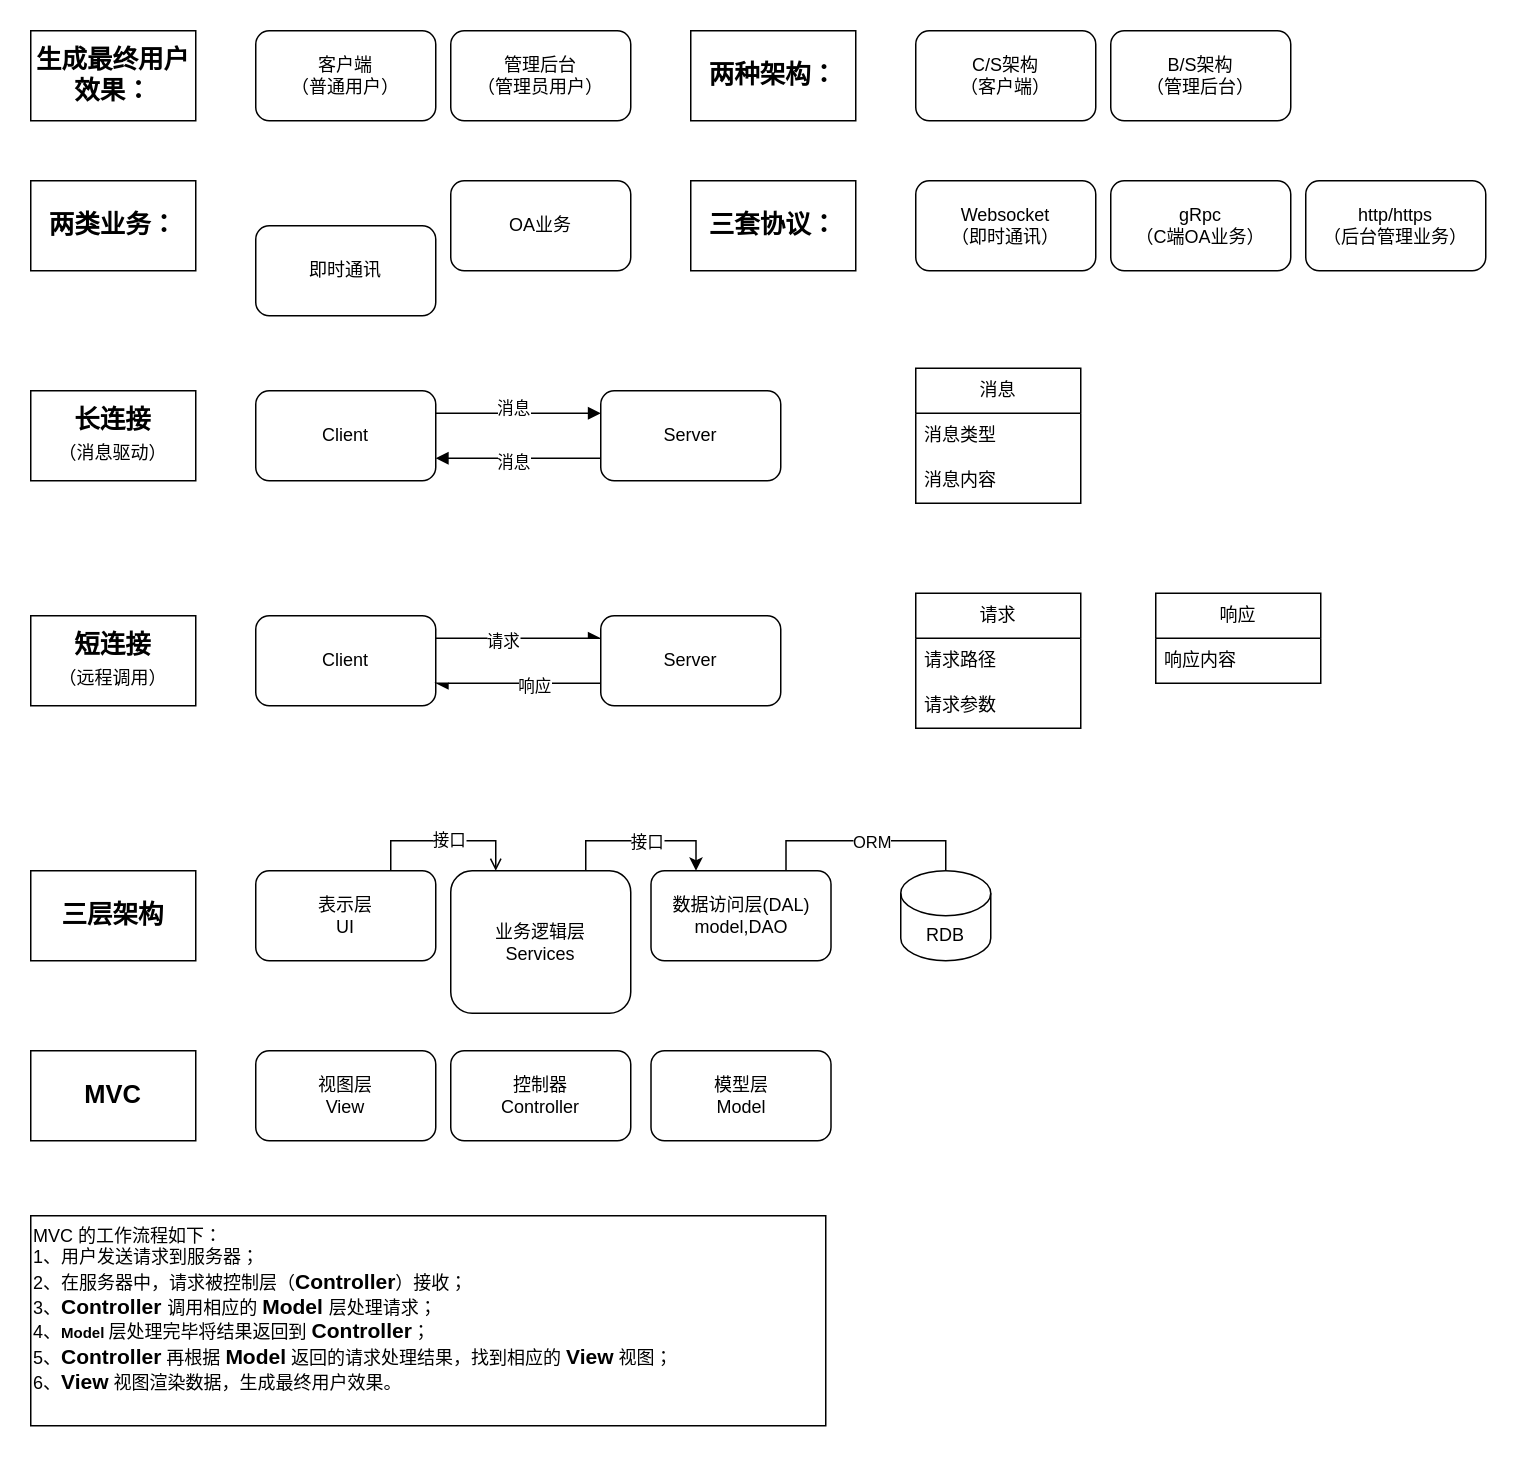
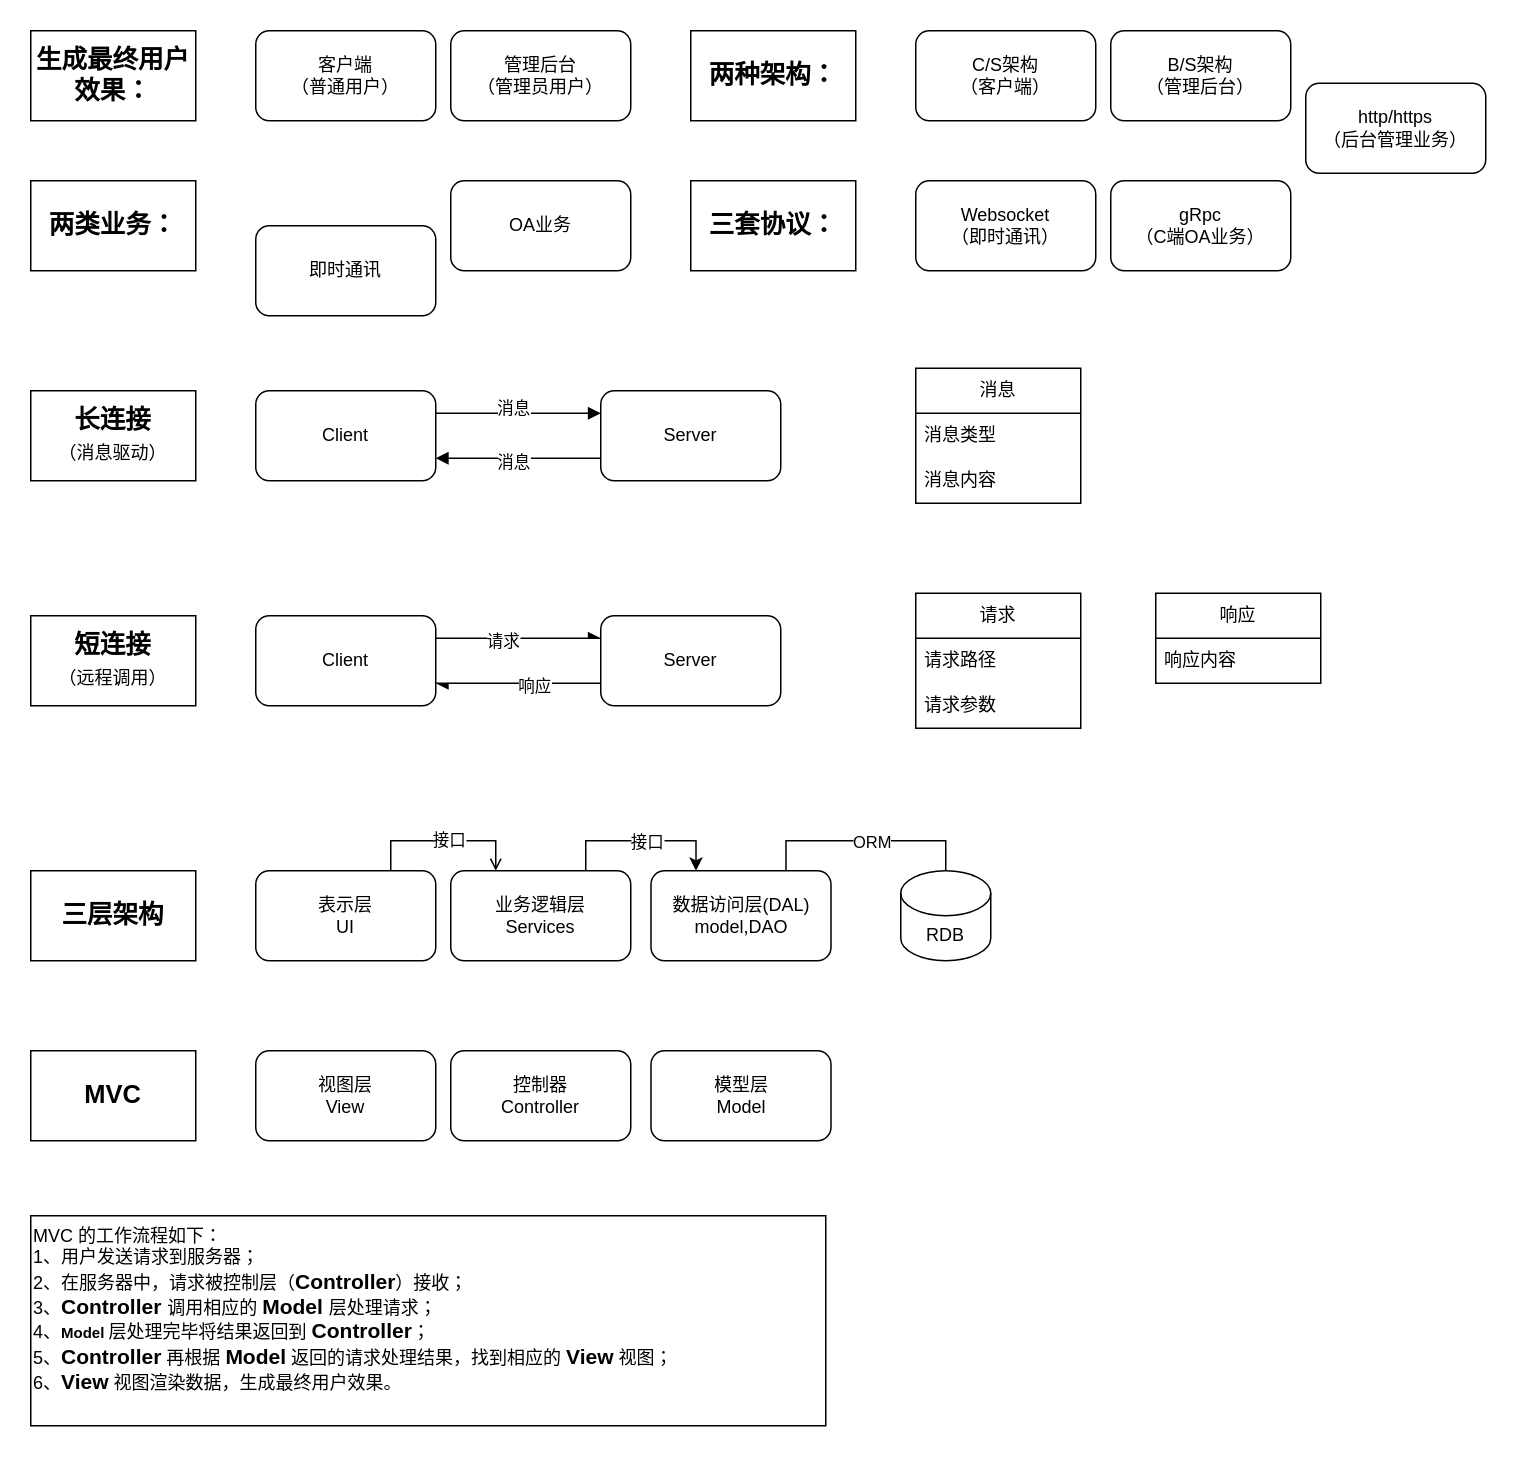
  <mxCell id="0" />
  <mxCell id="1" parent="0" />
  <mxCell id="2" value="客户端&lt;br&gt;（普通用户）" style="rounded=1;whiteSpace=wrap;html=1;" parent="1" vertex="1"><mxGeometry x="170" y="20" width="120" height="60" as="geometry" /></mxCell>
  <mxCell id="3" value="管理后台&lt;br&gt;（管理员用户）" style="rounded=1;whiteSpace=wrap;html=1;" parent="1" vertex="1"><mxGeometry x="300" y="20" width="120" height="60" as="geometry" /></mxCell>
  <mxCell id="4" value="生成最终用户效果：" style="text;strokeColor=default;align=center;fillColor=none;html=1;verticalAlign=middle;whiteSpace=wrap;rounded=0;fontSize=17;fontStyle=1;labelBorderColor=none;" parent="1" vertex="1"><mxGeometry y="20" width="110" height="60" as="geometry" x="20" /></mxCell>
  <mxCell id="5" value="两类业务：" style="text;strokeColor=default;align=center;fillColor=none;html=1;verticalAlign=middle;whiteSpace=wrap;rounded=0;fontSize=17;fontStyle=1;labelBorderColor=none;" parent="1" vertex="1"><mxGeometry y="120" width="110" height="60" as="geometry" x="20" /></mxCell>
  <mxCell id="6" value="即时通讯" style="rounded=1;whiteSpace=wrap;html=1;" parent="1" vertex="1"><mxGeometry x="170" y="150" width="120" height="60" as="geometry" /></mxCell>
  <mxCell id="7" value="OA业务" style="rounded=1;whiteSpace=wrap;html=1;" parent="1" vertex="1"><mxGeometry x="300" y="120" width="120" height="60" as="geometry" /></mxCell>
  <mxCell id="8" value="两种架构：" style="text;strokeColor=default;align=center;fillColor=none;html=1;verticalAlign=middle;whiteSpace=wrap;rounded=0;fontSize=17;fontStyle=1;labelBorderColor=none;" parent="1" vertex="1"><mxGeometry x="460" y="20" width="110" height="60" as="geometry" /></mxCell>
  <mxCell id="9" value="C/S架构&lt;br&gt;（客户端）" style="rounded=1;whiteSpace=wrap;html=1;" parent="1" vertex="1"><mxGeometry x="610" y="20" width="120" height="60" as="geometry" /></mxCell>
  <mxCell id="10" value="B/S架构&lt;br&gt;（管理后台）" style="rounded=1;whiteSpace=wrap;html=1;" parent="1" vertex="1"><mxGeometry x="740" y="20" width="120" height="60" as="geometry" /></mxCell>
  <mxCell id="11" value="三套协议：" style="text;strokeColor=default;align=center;fillColor=none;html=1;verticalAlign=middle;whiteSpace=wrap;rounded=0;fontSize=17;fontStyle=1;labelBorderColor=none;" parent="1" vertex="1"><mxGeometry x="460" y="120" width="110" height="60" as="geometry" /></mxCell>
  <mxCell id="12" value="Websocket&lt;br&gt;（即时通讯）" style="rounded=1;whiteSpace=wrap;html=1;" parent="1" vertex="1"><mxGeometry x="610" y="120" width="120" height="60" as="geometry" /></mxCell>
  <mxCell id="13" value="gRpc&lt;br&gt;（C端OA业务）" style="rounded=1;whiteSpace=wrap;html=1;" parent="1" vertex="1"><mxGeometry x="740" y="120" width="120" height="60" as="geometry" /></mxCell>
- <mxCell id="14" value="http/https&lt;br&gt;（后台管理业务）" style="rounded=1;whiteSpace=wrap;html=1;" parent="1" vertex="1"><mxGeometry x="870" y="120" width="120" height="60" as="geometry" /></mxCell>
+ <mxCell id="14" value="http/https&lt;br&gt;（后台管理业务）" style="rounded=1;whiteSpace=wrap;html=1;" parent="1" vertex="1"><mxGeometry x="870" y="55" width="120" height="60" as="geometry" /></mxCell>
  <mxCell id="15" value="长连接&lt;br&gt;&lt;font style=&quot;font-size: 12px; font-weight: normal;&quot;&gt;（消息驱动）&lt;/font&gt;" style="text;strokeColor=default;align=center;fillColor=none;html=1;verticalAlign=middle;whiteSpace=wrap;rounded=0;fontSize=17;fontStyle=1;labelBorderColor=none;" parent="1" vertex="1"><mxGeometry y="260" width="110" height="60" as="geometry" x="20" /></mxCell>
  <mxCell id="16" value="Client" style="rounded=1;whiteSpace=wrap;html=1;" parent="1" vertex="1"><mxGeometry x="170" y="260" width="120" height="60" as="geometry" /></mxCell>
  <mxCell id="17" value="Server" style="rounded=1;whiteSpace=wrap;html=1;" parent="1" vertex="1"><mxGeometry x="400" y="260" width="120" height="60" as="geometry" /></mxCell>
  <mxCell id="18" value="" style="endArrow=block;html=1;rounded=0;exitX=1;exitY=0.25;exitDx=0;exitDy=0;entryX=0;entryY=0.25;entryDx=0;entryDy=0;endFill=1;" parent="1" source="16" target="17" edge="1"><mxGeometry width="50" height="50" relative="1" as="geometry"><mxPoint x="290" y="280" as="sourcePoint" /><mxPoint x="340" y="230" as="targetPoint" /></mxGeometry></mxCell>
  <mxCell id="19" value="消息" style="edgeLabel;html=1;align=center;verticalAlign=middle;resizable=0;points=[];" parent="18" vertex="1" connectable="0"><mxGeometry x="-0.067" y="4" relative="1" as="geometry"><mxPoint as="offset" /></mxGeometry></mxCell>
  <mxCell id="20" value="" style="endArrow=block;html=1;rounded=0;exitX=0;exitY=0.75;exitDx=0;exitDy=0;entryX=1;entryY=0.75;entryDx=0;entryDy=0;endFill=1;" parent="1" source="17" target="16" edge="1"><mxGeometry width="50" height="50" relative="1" as="geometry"><mxPoint x="440" y="390" as="sourcePoint" /><mxPoint x="490" y="340" as="targetPoint" /></mxGeometry></mxCell>
  <mxCell id="21" value="消息" style="edgeLabel;html=1;align=center;verticalAlign=middle;resizable=0;points=[];" parent="20" vertex="1" connectable="0"><mxGeometry x="0.067" y="2" relative="1" as="geometry"><mxPoint as="offset" /></mxGeometry></mxCell>
  <mxCell id="22" value="短连接&lt;br&gt;&lt;font style=&quot;font-size: 12px; font-weight: normal;&quot;&gt;（远程调用）&lt;/font&gt;" style="text;strokeColor=default;align=center;fillColor=none;html=1;verticalAlign=middle;whiteSpace=wrap;rounded=0;fontSize=17;fontStyle=1;labelBorderColor=none;" parent="1" vertex="1"><mxGeometry y="410" width="110" height="60" as="geometry" x="20" /></mxCell>
  <mxCell id="23" style="edgeStyle=orthogonalEdgeStyle;rounded=0;orthogonalLoop=1;jettySize=auto;html=1;exitX=1;exitY=0.25;exitDx=0;exitDy=0;entryX=0;entryY=0.25;entryDx=0;entryDy=0;endArrow=async;endFill=1;" parent="1" source="25" target="26" edge="1"><mxGeometry relative="1" as="geometry" /></mxCell>
  <mxCell id="24" value="请求" style="edgeLabel;html=1;align=center;verticalAlign=middle;resizable=0;points=[];" parent="23" vertex="1" connectable="0"><mxGeometry x="-0.2" y="-1" relative="1" as="geometry"><mxPoint as="offset" /></mxGeometry></mxCell>
  <mxCell id="25" value="Client" style="rounded=1;whiteSpace=wrap;html=1;" parent="1" vertex="1"><mxGeometry x="170" y="410" width="120" height="60" as="geometry" /></mxCell>
  <mxCell id="26" value="Server" style="rounded=1;whiteSpace=wrap;html=1;" parent="1" vertex="1"><mxGeometry x="400" y="410" width="120" height="60" as="geometry" /></mxCell>
  <mxCell id="27" value="" style="endArrow=async;html=1;rounded=0;exitX=0;exitY=0.75;exitDx=0;exitDy=0;endFill=1;entryX=1;entryY=0.75;entryDx=0;entryDy=0;" parent="1" source="26" target="25" edge="1"><mxGeometry width="50" height="50" relative="1" as="geometry"><mxPoint x="402.04" y="447" as="sourcePoint" /><mxPoint x="290" y="447" as="targetPoint" /></mxGeometry></mxCell>
  <mxCell id="28" value="响应" style="edgeLabel;html=1;align=center;verticalAlign=middle;resizable=0;points=[];" parent="27" vertex="1" connectable="0"><mxGeometry x="-0.182" y="1" relative="1" as="geometry"><mxPoint as="offset" /></mxGeometry></mxCell>
  <mxCell id="29" value="消息" style="swimlane;fontStyle=0;childLayout=stackLayout;horizontal=1;startSize=30;horizontalStack=0;resizeParent=1;resizeParentMax=0;resizeLast=0;collapsible=1;marginBottom=0;whiteSpace=wrap;html=1;" parent="1" vertex="1"><mxGeometry x="610" y="245" width="110" height="90" as="geometry" /></mxCell>
  <mxCell id="30" value="消息类型" style="text;strokeColor=none;fillColor=none;align=left;verticalAlign=middle;spacingLeft=4;spacingRight=4;overflow=hidden;points=[[0,0.5],[1,0.5]];portConstraint=eastwest;rotatable=0;whiteSpace=wrap;html=1;" parent="29" vertex="1"><mxGeometry y="30" width="110" height="30" as="geometry" /></mxCell>
  <mxCell id="31" value="消息内容" style="text;strokeColor=none;fillColor=none;align=left;verticalAlign=middle;spacingLeft=4;spacingRight=4;overflow=hidden;points=[[0,0.5],[1,0.5]];portConstraint=eastwest;rotatable=0;whiteSpace=wrap;html=1;" parent="29" vertex="1"><mxGeometry y="60" width="110" height="30" as="geometry" /></mxCell>
  <mxCell id="32" value="请求" style="swimlane;fontStyle=0;childLayout=stackLayout;horizontal=1;startSize=30;horizontalStack=0;resizeParent=1;resizeParentMax=0;resizeLast=0;collapsible=1;marginBottom=0;whiteSpace=wrap;html=1;" parent="1" vertex="1"><mxGeometry x="610" y="395" width="110" height="90" as="geometry" /></mxCell>
  <mxCell id="33" value="请求路径" style="text;strokeColor=none;fillColor=none;align=left;verticalAlign=middle;spacingLeft=4;spacingRight=4;overflow=hidden;points=[[0,0.5],[1,0.5]];portConstraint=eastwest;rotatable=0;whiteSpace=wrap;html=1;" parent="32" vertex="1"><mxGeometry y="30" width="110" height="30" as="geometry" /></mxCell>
  <mxCell id="34" value="请求参数" style="text;strokeColor=none;fillColor=none;align=left;verticalAlign=middle;spacingLeft=4;spacingRight=4;overflow=hidden;points=[[0,0.5],[1,0.5]];portConstraint=eastwest;rotatable=0;whiteSpace=wrap;html=1;" parent="32" vertex="1"><mxGeometry y="60" width="110" height="30" as="geometry" /></mxCell>
  <mxCell id="35" value="响应" style="swimlane;fontStyle=0;childLayout=stackLayout;horizontal=1;startSize=30;horizontalStack=0;resizeParent=1;resizeParentMax=0;resizeLast=0;collapsible=1;marginBottom=0;whiteSpace=wrap;html=1;" parent="1" vertex="1"><mxGeometry x="770" y="395" width="110" height="60" as="geometry" /></mxCell>
  <mxCell id="36" value="响应内容" style="text;strokeColor=none;fillColor=none;align=left;verticalAlign=middle;spacingLeft=4;spacingRight=4;overflow=hidden;points=[[0,0.5],[1,0.5]];portConstraint=eastwest;rotatable=0;whiteSpace=wrap;html=1;" parent="35" vertex="1"><mxGeometry y="30" width="110" height="30" as="geometry" /></mxCell>
  <mxCell id="37" style="edgeStyle=orthogonalEdgeStyle;rounded=0;orthogonalLoop=1;jettySize=auto;html=1;exitX=0.75;exitY=0;exitDx=0;exitDy=0;entryX=0.25;entryY=0;entryDx=0;entryDy=0;endArrow=open;" parent="1" source="39" target="43" edge="1"><mxGeometry relative="1" as="geometry" /></mxCell>
  <mxCell id="38" value="接口" style="edgeLabel;html=1;align=center;verticalAlign=middle;resizable=0;points=[];" parent="37" vertex="1" connectable="0"><mxGeometry x="-0.212" y="1" relative="1" as="geometry"><mxPoint x="15" as="offset" /></mxGeometry></mxCell>
  <mxCell id="39" value="表示层&lt;br&gt;UI" style="rounded=1;whiteSpace=wrap;html=1;" parent="1" vertex="1"><mxGeometry x="170" y="580" width="120" height="60" as="geometry" /></mxCell>
  <mxCell id="40" value="三层架构" style="text;strokeColor=default;align=center;fillColor=none;html=1;verticalAlign=middle;whiteSpace=wrap;rounded=0;fontSize=17;fontStyle=1;labelBorderColor=none;" parent="1" vertex="1"><mxGeometry y="580" width="110" height="60" as="geometry" x="20" /></mxCell>
  <mxCell id="41" style="edgeStyle=orthogonalEdgeStyle;rounded=0;orthogonalLoop=1;jettySize=auto;html=1;exitX=0.75;exitY=0;exitDx=0;exitDy=0;entryX=0.25;entryY=0;entryDx=0;entryDy=0;" parent="1" source="43" target="46" edge="1"><mxGeometry relative="1" as="geometry" /></mxCell>
  <mxCell id="42" value="接口" style="edgeLabel;html=1;align=center;verticalAlign=middle;resizable=0;points=[];" parent="41" vertex="1" connectable="0"><mxGeometry x="-0.242" relative="1" as="geometry"><mxPoint x="17" as="offset" /></mxGeometry></mxCell>
- <mxCell id="43" value="业务逻辑层&lt;br&gt;Services" style="rounded=1;whiteSpace=wrap;html=1;" parent="1" vertex="1"><mxGeometry x="300" y="580" width="120" height="95" as="geometry" /></mxCell>
+ <mxCell id="43" value="业务逻辑层&lt;br&gt;Services" style="rounded=1;whiteSpace=wrap;html=1;" parent="1" vertex="1"><mxGeometry x="300" y="580" width="120" height="60" as="geometry" /></mxCell>
  <mxCell id="44" style="edgeStyle=orthogonalEdgeStyle;rounded=0;orthogonalLoop=1;jettySize=auto;html=1;exitX=0.75;exitY=0;exitDx=0;exitDy=0;entryX=0.5;entryY=0;entryDx=0;entryDy=0;entryPerimeter=0;endArrow=none;" parent="1" source="46" target="47" edge="1"><mxGeometry relative="1" as="geometry" /></mxCell>
  <mxCell id="45" value="ORM" style="edgeLabel;html=1;align=center;verticalAlign=middle;resizable=0;points=[];" parent="44" vertex="1" connectable="0"><mxGeometry x="-0.215" relative="1" as="geometry"><mxPoint x="19" as="offset" /></mxGeometry></mxCell>
  <mxCell id="46" value="数据访问层(DAL)&lt;br&gt;model,DAO" style="rounded=1;whiteSpace=wrap;html=1;" parent="1" vertex="1"><mxGeometry x="433.5" y="580" width="120" height="60" as="geometry" /></mxCell>
  <mxCell id="47" value="RDB" style="shape=cylinder3;whiteSpace=wrap;html=1;boundedLbl=1;backgroundOutline=1;size=15;" parent="1" vertex="1"><mxGeometry x="600" y="580" width="60" height="60" as="geometry" /></mxCell>
  <mxCell id="48" value="MVC" style="text;strokeColor=default;align=center;fillColor=none;html=1;verticalAlign=middle;whiteSpace=wrap;rounded=0;fontSize=17;fontStyle=1;labelBorderColor=none;" parent="1" vertex="1"><mxGeometry y="700" width="110" height="60" as="geometry" x="20" /></mxCell>
  <mxCell id="49" value="视图层&lt;br&gt;View" style="rounded=1;whiteSpace=wrap;html=1;" parent="1" vertex="1"><mxGeometry x="170" y="700" width="120" height="60" as="geometry" /></mxCell>
  <mxCell id="50" value="控制器&lt;br&gt;Controller" style="rounded=1;whiteSpace=wrap;html=1;" parent="1" vertex="1"><mxGeometry x="300" y="700" width="120" height="60" as="geometry" /></mxCell>
  <mxCell id="51" value="模型层&lt;br&gt;Model" style="rounded=1;whiteSpace=wrap;html=1;" parent="1" vertex="1"><mxGeometry x="433.5" y="700" width="120" height="60" as="geometry" /></mxCell>
  <mxCell id="52" value="&lt;div&gt;MVC 的工作流程如下：&lt;/div&gt;&lt;div&gt;&lt;span style=&quot;font-size: 12px;&quot;&gt;1、用户发送请求到服务器；&lt;/span&gt;&lt;/div&gt;&lt;div&gt;&lt;span style=&quot;font-size: 12px;&quot;&gt;2、在服务器中，请求被控制层（&lt;/span&gt;&lt;b style=&quot;&quot;&gt;&lt;font style=&quot;font-size: 14px;&quot;&gt;Controller&lt;/font&gt;&lt;/b&gt;&lt;span style=&quot;font-size: 12px;&quot;&gt;）接收；&lt;/span&gt;&lt;/div&gt;&lt;div&gt;&lt;span style=&quot;font-size: 12px;&quot;&gt;3、&lt;/span&gt;&lt;b style=&quot;font-size: 14px;&quot;&gt;&lt;font style=&quot;font-size: 14px;&quot;&gt;Controller&lt;/font&gt; &lt;/b&gt;&lt;span style=&quot;font-size: 12px;&quot;&gt;调用相应的 &lt;/span&gt;&lt;b style=&quot;&quot;&gt;&lt;font style=&quot;font-size: 14px;&quot;&gt;Model &lt;/font&gt;&lt;/b&gt;&lt;span style=&quot;font-size: 12px;&quot;&gt;层处理请求；&lt;/span&gt;&lt;/div&gt;&lt;div&gt;&lt;span style=&quot;font-size: 12px;&quot;&gt;4、&lt;/span&gt;&lt;font size=&quot;1&quot;&gt;&lt;b&gt;Model &lt;/b&gt;&lt;/font&gt;&lt;span style=&quot;font-size: 12px;&quot;&gt;层处理完毕将结果返回到 &lt;/span&gt;&lt;b style=&quot;&quot;&gt;&lt;font style=&quot;font-size: 14px;&quot;&gt;Controller&lt;/font&gt;&lt;/b&gt;&lt;span style=&quot;font-size: 12px;&quot;&gt;；&lt;/span&gt;&lt;/div&gt;&lt;div&gt;&lt;span style=&quot;font-size: 12px;&quot;&gt;5、&lt;/span&gt;&lt;b style=&quot;&quot;&gt;&lt;font style=&quot;font-size: 14px;&quot;&gt;Controller&lt;/font&gt;&lt;/b&gt;&lt;span style=&quot;font-size: 12px;&quot;&gt; 再根据 &lt;/span&gt;&lt;b style=&quot;&quot;&gt;&lt;font style=&quot;font-size: 14px;&quot;&gt;Model&lt;/font&gt;&lt;/b&gt;&lt;span style=&quot;font-size: 12px;&quot;&gt; 返回的请求处理结果，找到相应的 &lt;/span&gt;&lt;b style=&quot;&quot;&gt;&lt;font style=&quot;font-size: 14px;&quot;&gt;View&lt;/font&gt;&lt;/b&gt;&lt;span style=&quot;font-size: 12px;&quot;&gt; 视图；&lt;/span&gt;&lt;/div&gt;&lt;div&gt;&lt;span style=&quot;font-size: 12px;&quot;&gt;6、&lt;/span&gt;&lt;b style=&quot;&quot;&gt;&lt;font style=&quot;font-size: 14px;&quot;&gt;View&lt;/font&gt;&lt;/b&gt;&lt;span style=&quot;font-size: 12px;&quot;&gt; 视图渲染数据，生成最终用户效果。&lt;/span&gt;&lt;/div&gt;" style="text;strokeColor=default;align=left;fillColor=none;html=1;verticalAlign=top;whiteSpace=wrap;rounded=0;labelBorderColor=none;" parent="1" vertex="1"><mxGeometry y="810" width="530" height="140" as="geometry" x="20" /></mxCell>
